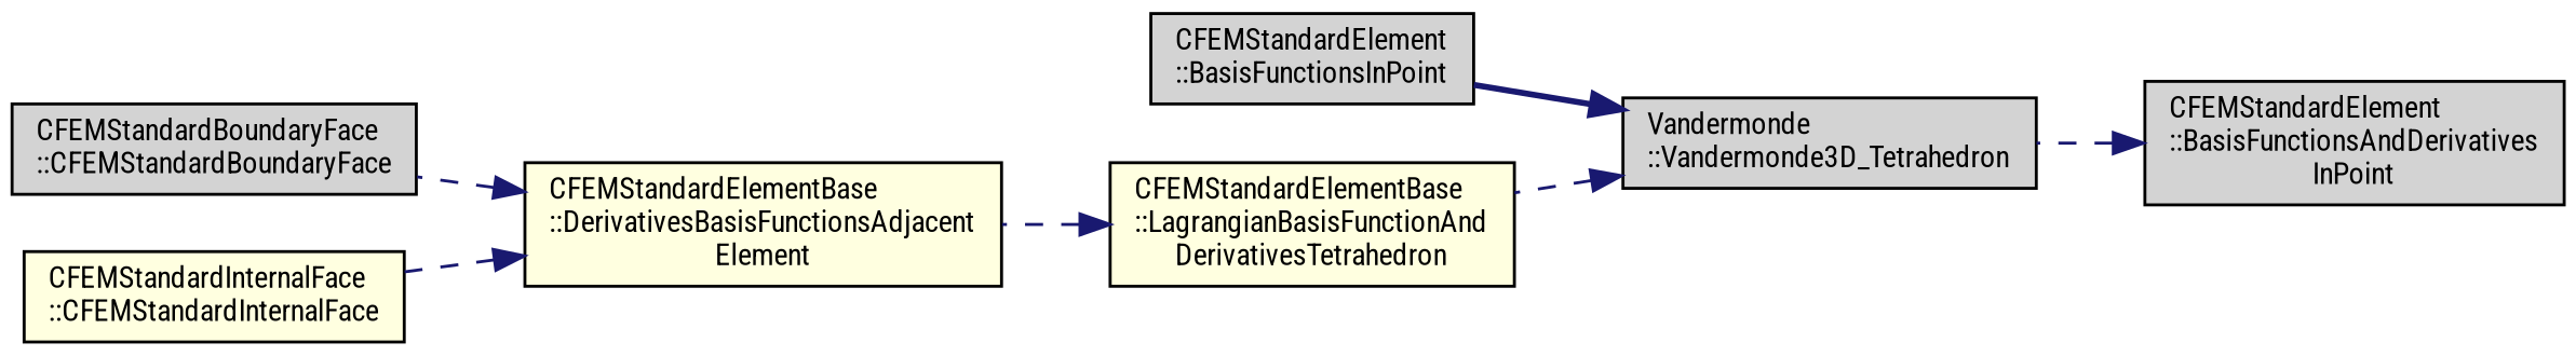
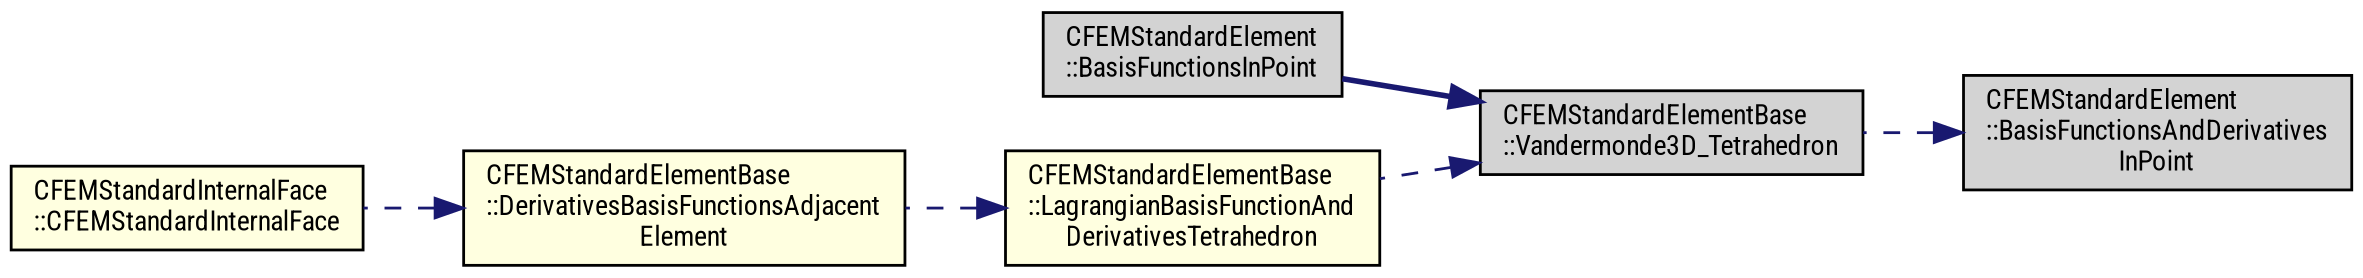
  digraph {
    fontname="Roboto Condensed"
    rankdir=RL
    node [color=black fillcolor=lightgrey fontname="Roboto Condensed" fontsize=10 shape=record style=filled]
    edge [color=midnightblue dir=back fontname="Roboto Condensed" fontsize=10 labelfontname=Helvetica labelfontsize=10 style=dashed]
-   n1 [fontcolor=black height=0.2 label="Vandermonde\l::Vandermonde3D_Tetrahedron" width=0.4]
+   n1 [fontcolor=black height=0.2 label="CFEMStandardElementBase\l::Vandermonde3D_Tetrahedron" width=0.4]
    n2 [height=0.2 label="CFEMStandardElement\l::BasisFunctionsInPoint" width=0.4]
    n3 [fillcolor=lightyellow height=0.2 label="CFEMStandardElementBase\l::LagrangianBasisFunctionAnd\lDerivativesTetrahedron" width=0.4]
    n4 [height=0.2 label="CFEMStandardElement\l::BasisFunctionsAndDerivatives\lInPoint" width=0.4]
    n5 [fillcolor=lightyellow height=0.2 label="CFEMStandardElementBase\l::DerivativesBasisFunctionsAdjacent\lElement" width=0.4]
-   n6 [height=0.2 label="CFEMStandardBoundaryFace\l::CFEMStandardBoundaryFace" width=0.4]
    n7 [fillcolor=lightyellow height=0.2 label="CFEMStandardInternalFace\l::CFEMStandardInternalFace" width=0.4]
    n1 -> n2 [style=bold]
    n1 -> n3
    n3 -> n5
    n4 -> n1
-   n5 -> n6
    n5 -> n7
  }
